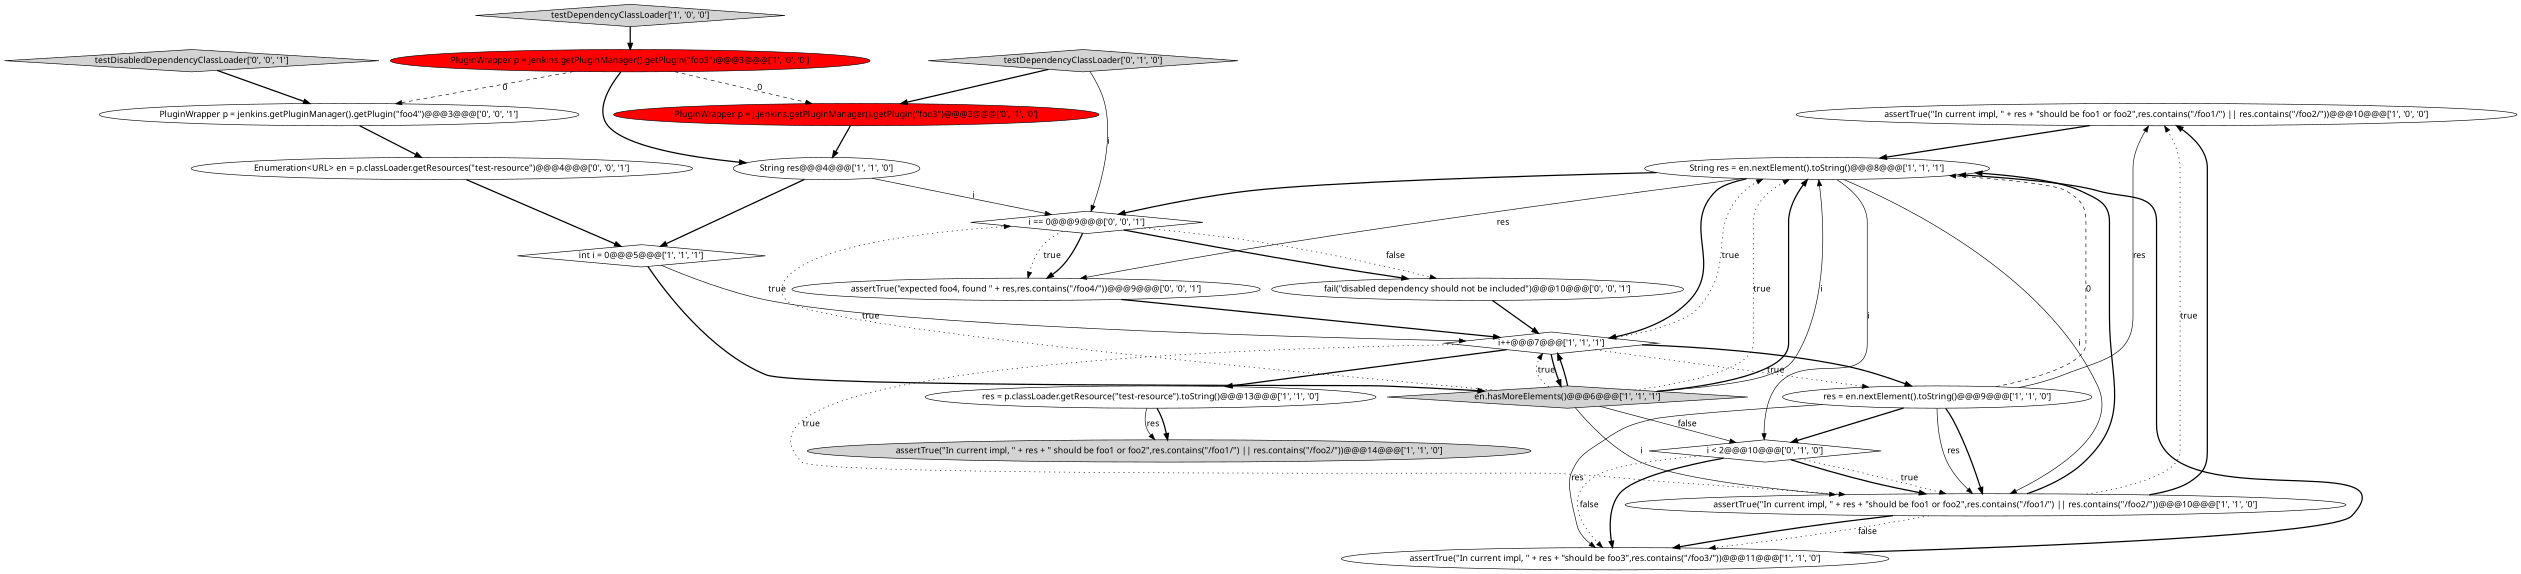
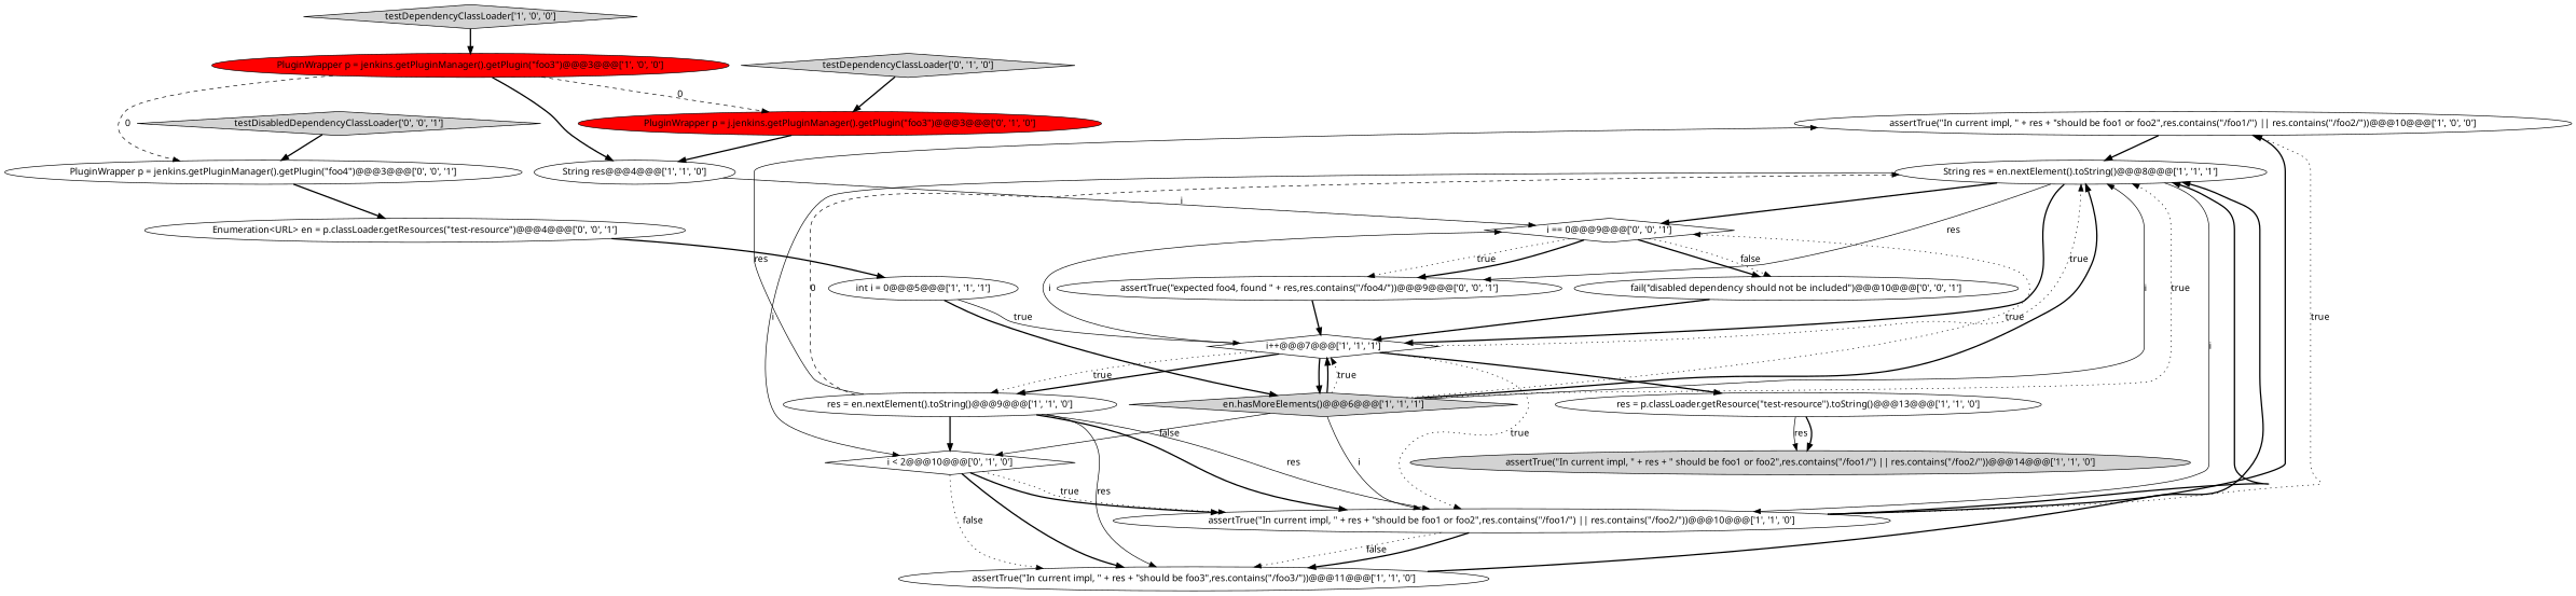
  digraph {
    fontname="Noto Sans"
    node [fillcolor=white fontname="Noto Sans" shape=ellipse style=filled]
    edge [fontname="Noto Sans" style=bold]
    n1 [label="assertTrue(\"In current impl, \" + res + \"should be foo1 or foo2\",res.contains(\"/foo1/\") || res.contains(\"/foo2/\"))@@@10@@@['1', '0', '0']"]
    n2 [label="String res = en.nextElement().toString()@@@8@@@['1', '1', '1']"]
    n3 [label="i == 0@@@9@@@['0', '0', '1']" shape=diamond]
    n4 [label="i++@@@7@@@['1', '1', '1']" shape=diamond]
    n5 [label="assertTrue(\"expected foo4, found \" + res,res.contains(\"/foo4/\"))@@@9@@@['0', '0', '1']"]
    n6 [label="assertTrue(\"In current impl, \" + res + \"should be foo1 or foo2\",res.contains(\"/foo1/\") || res.contains(\"/foo2/\"))@@@10@@@['1', '1', '0']"]
    n7 [label="i < 2@@@10@@@['0', '1', '0']" shape=diamond]
    n8 [fillcolor=lightgray label="assertTrue(\"In current impl, \" + res + \" should be foo1 or foo2\",res.contains(\"/foo1/\") || res.contains(\"/foo2/\"))@@@14@@@['1', '1', '0']"]
-   n9 [label="int i = 0@@@5@@@['1', '1', '1']" shape=diamond]
+   n9 [label="int i = 0@@@5@@@['1', '1', '1']"]
    n10 [fillcolor=lightgray label="en.hasMoreElements()@@@6@@@['1', '1', '1']" shape=diamond]
    n11 [label="fail(\"disabled dependency should not be included\")@@@10@@@['0', '0', '1']"]
    n12 [label="res = en.nextElement().toString()@@@9@@@['1', '1', '0']"]
    n13 [label="res = p.classLoader.getResource(\"test-resource\").toString()@@@13@@@['1', '1', '0']"]
    n14 [label="PluginWrapper p = jenkins.getPluginManager().getPlugin(\"foo4\")@@@3@@@['0', '0', '1']"]
    n15 [label="Enumeration<URL> en = p.classLoader.getResources(\"test-resource\")@@@4@@@['0', '0', '1']"]
    n16 [fillcolor=red label="PluginWrapper p = jenkins.getPluginManager().getPlugin(\"foo3\")@@@3@@@['1', '0', '0']"]
    n17 [fillcolor=red label="PluginWrapper p = j.jenkins.getPluginManager().getPlugin(\"foo3\")@@@3@@@['0', '1', '0']"]
    n18 [label="String res@@@4@@@['1', '1', '0']"]
    n19 [label="assertTrue(\"In current impl, \" + res + \"should be foo3\",res.contains(\"/foo3/\"))@@@11@@@['1', '1', '0']"]
    n20 [fillcolor=lightgray label="testDependencyClassLoader['1', '0', '0']" shape=diamond]
    n21 [fillcolor=lightgray label="testDependencyClassLoader['0', '1', '0']" shape=diamond]
    n22 [fillcolor=lightgray label="testDisabledDependencyClassLoader['0', '0', '1']" shape=diamond]
    n1 -> n2
    n2 -> n3
    n2 -> n4
    n2 -> n5 [label=res style=solid]
    n2 -> n6 [label=i style=solid]
    n2 -> n7 [label=i style=solid]
    n3 -> n5 [label=true style=dotted]
    n3 -> n5
    n3 -> n11
    n3 -> n11 [label=false style=dotted]
    n4 -> n2 [label=true style=dotted]
-   n21 -> n3 [label=i style=solid]
+   n4 -> n3 [label=i style=solid]
    n4 -> n6 [label=true style=dotted]
    n4 -> n10
    n4 -> n12
    n4 -> n12 [label=true style=dotted]
    n4 -> n13
    n5 -> n4
    n6 -> n1
    n6 -> n1 [label=true style=dotted]
    n6 -> n2
    n6 -> n19 [label=false style=dotted]
    n6 -> n19
    n7 -> n6
    n7 -> n6 [label=true style=dotted]
    n7 -> n19 [label=false style=dotted]
    n7 -> n19
    n9 -> n4 [label=true style=solid]
    n9 -> n10
    n10 -> n2 [label=true style=dotted]
    n10 -> n2
    n10 -> n2 [label=i style=solid]
    n10 -> n3 [label=true style=dotted]
    n10 -> n4 [label=true style=dotted]
    n10 -> n4
    n10 -> n6 [label=i style=solid]
    n10 -> n7 [label=false style=solid]
    n11 -> n4
    n12 -> n1 [label=res style=solid]
    n12 -> n2 [label=0 style=dashed]
    n12 -> n6
    n12 -> n6 [label=res style=solid]
    n12 -> n7
    n12 -> n19 [label=res style=solid]
    n13 -> n8
    n13 -> n8 [label=res style=solid]
    n14 -> n15
    n15 -> n9
    n16 -> n14 [label=0 style=dashed]
    n16 -> n17 [label=0 style=dashed]
    n16 -> n18
    n17 -> n18
    n18 -> n3 [label=i style=solid]
-   n18 -> n9
    n19 -> n2
    n20 -> n16
    n21 -> n17
    n22 -> n14
  }
